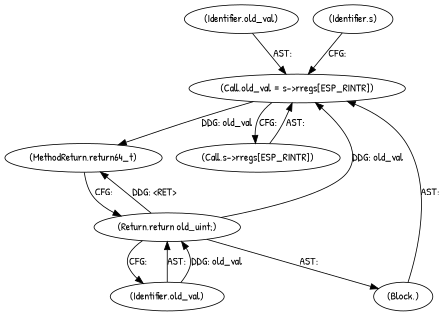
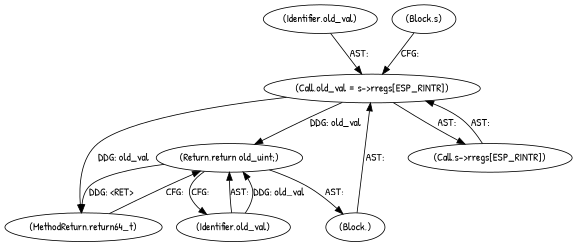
  digraph {
    fontname="Patrick Hand"
    node [fontname="Patrick Hand"]
    edge [fontname="Patrick Hand"]
    n1 [label="(Call,old_val = s->rregs[ESP_RINTR])"]
    n2 [label="(Return,return old_uint;)"]
    n3 [label="(MethodReturn,return64_t)"]
    n4 [label="(Call,s->rregs[ESP_RINTR])"]
    n5 [label="(Block,)"]
    n6 [label="(Identifier,old_val)"]
    n7 [label="(Identifier,old_val)"]
-   n8 [label="(Identifier,s)"]
-   n2 -> n1 [label="DDG: old_val"]
+   n8 [label="(Block,s)"]
+   n1 -> n2 [label="DDG: old_val"]
    n1 -> n3 [label="DDG: old_val"]
-   n1 -> n4 [label="CFG: "]
+   n1 -> n4 [label="AST: "]
    n2 -> n3 [label="DDG: <RET>"]
    n2 -> n5 [label="AST: "]
    n2 -> n6 [label="CFG: "]
    n3 -> n2 [label="CFG: "]
    n4 -> n1 [label="AST: "]
    n5 -> n1 [label="AST: "]
    n6 -> n2 [label="AST: "]
    n6 -> n2 [label="DDG: old_val"]
    n7 -> n1 [label="AST: "]
    n8 -> n1 [label="CFG: "]
  }
